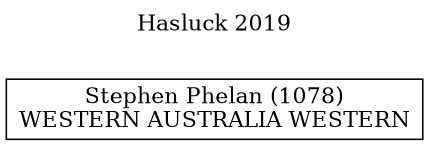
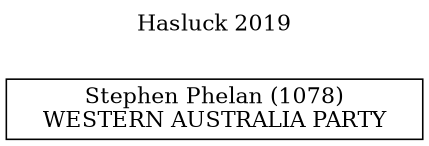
  digraph {
    label="Hasluck 2019"
    labelloc=t
    mclimit=10
    rankdir=LR
-   n1 [label="Stephen Phelan (1078)\nWESTERN AUSTRALIA WESTERN" shape=box]
+   n1 [label="Stephen Phelan (1078)\nWESTERN AUSTRALIA PARTY" shape=box]
  }
